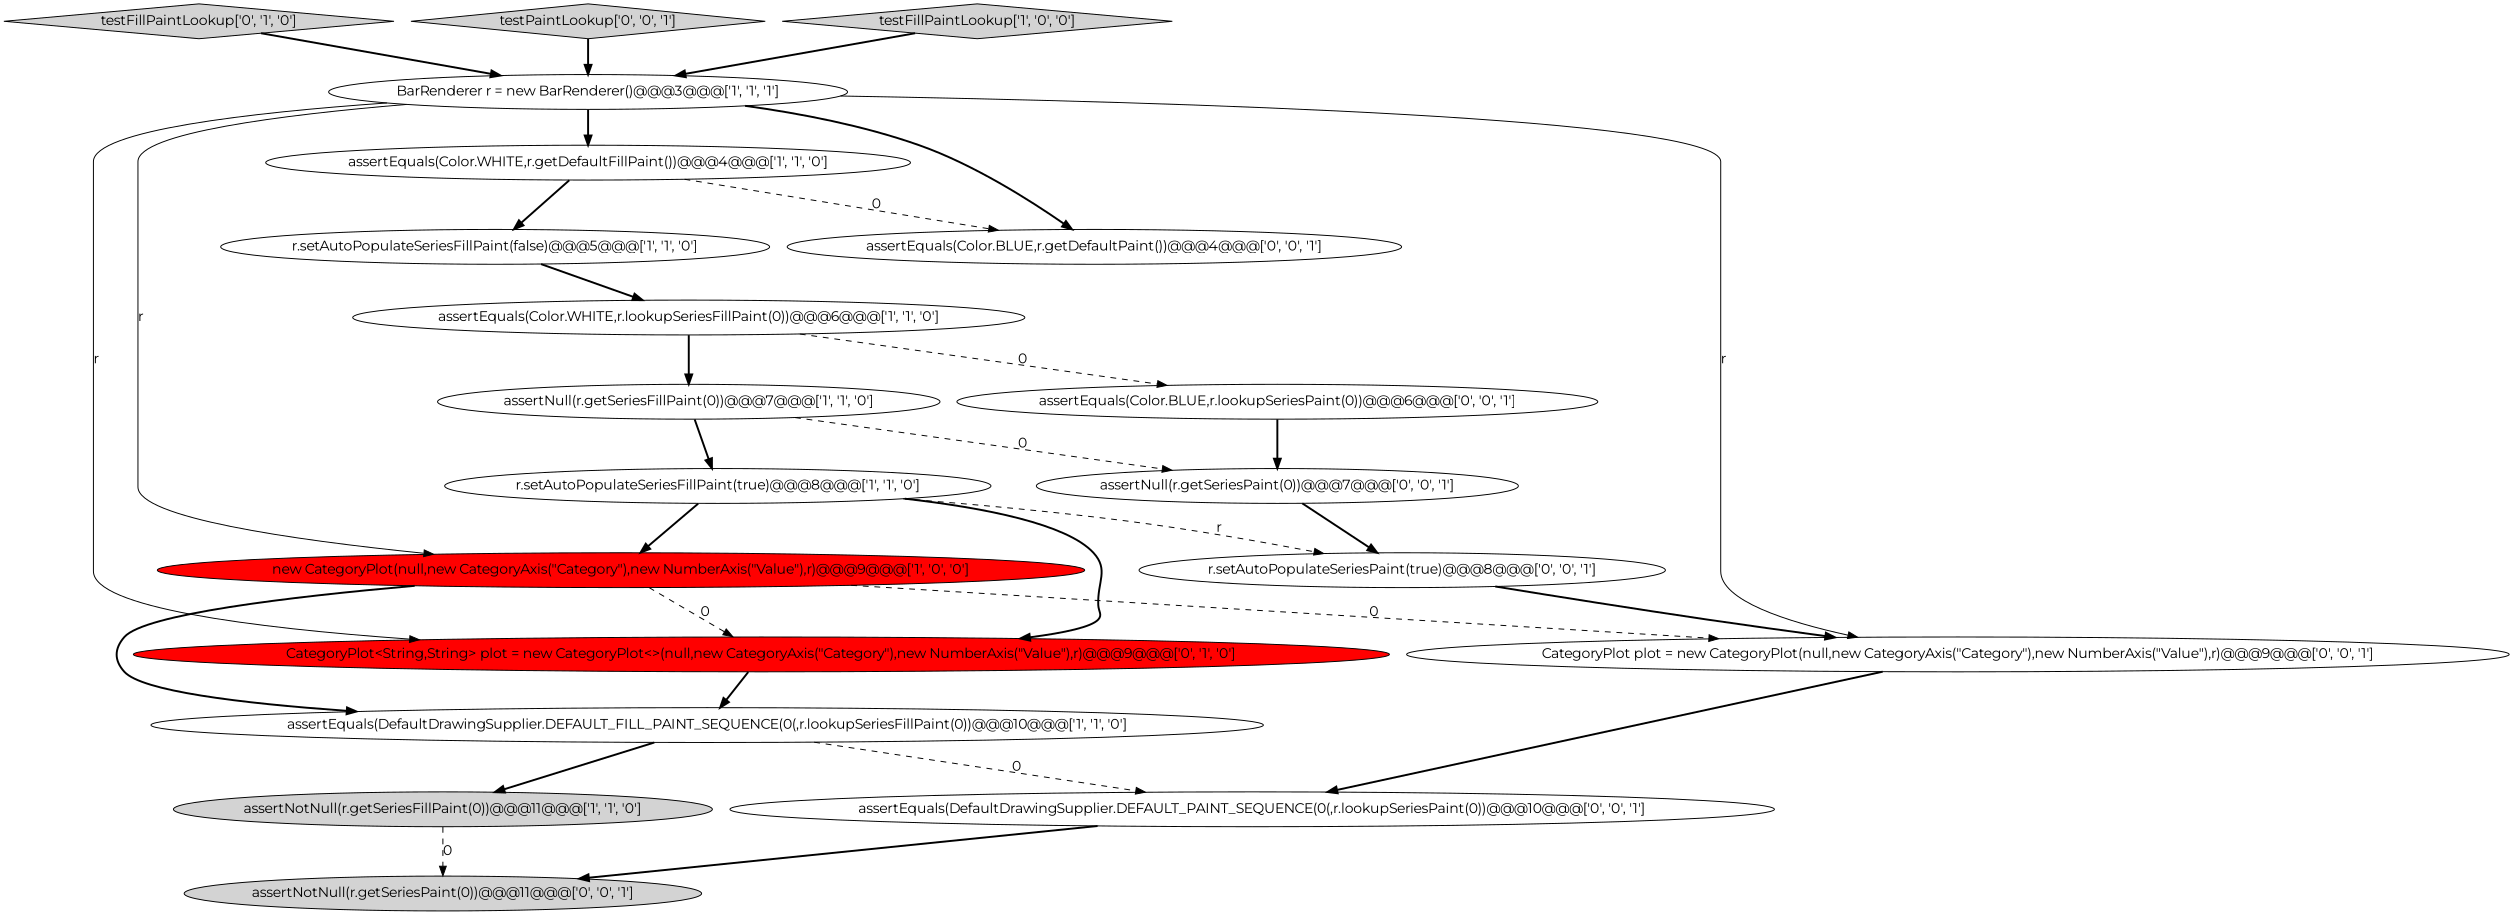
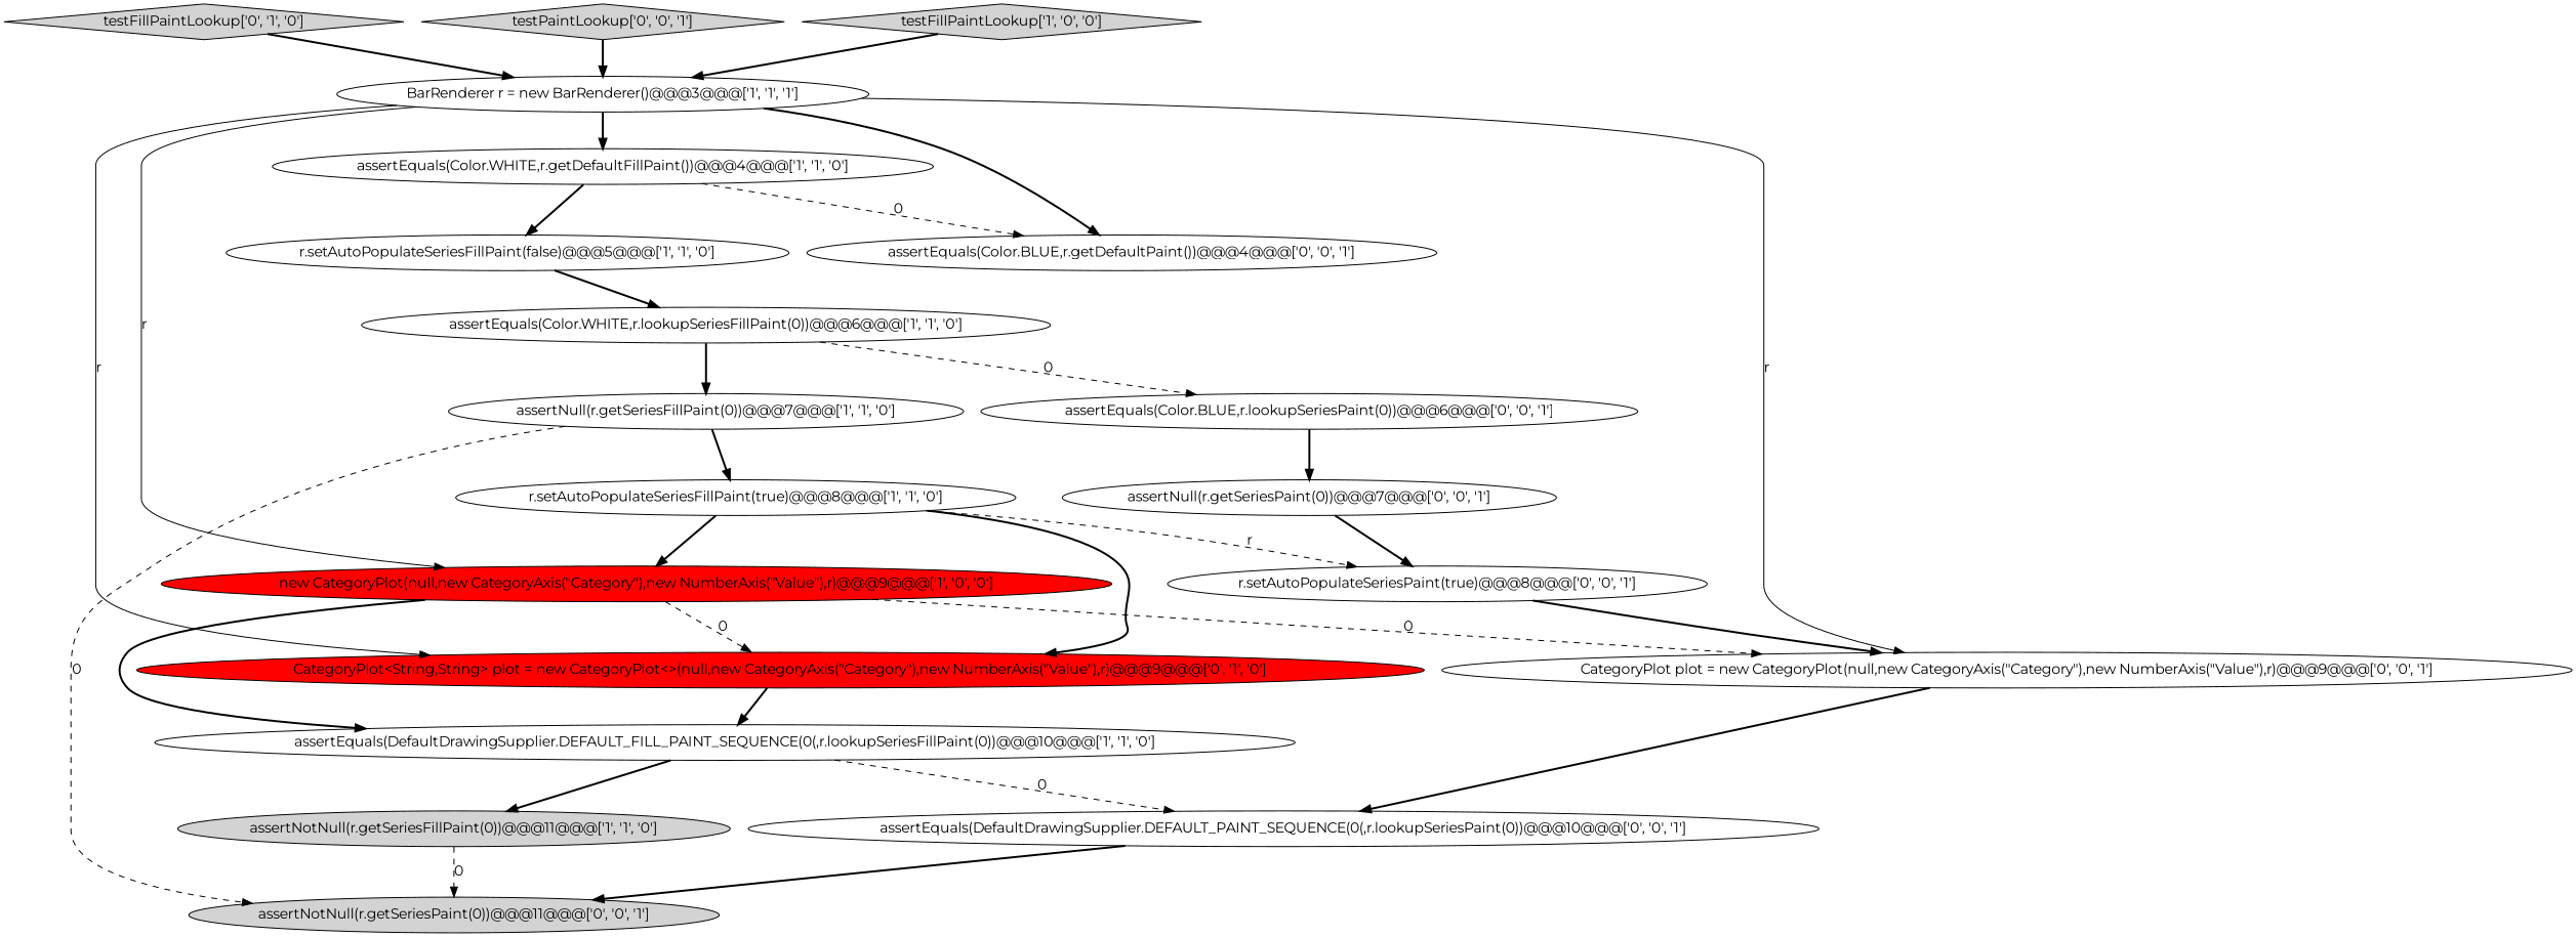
  digraph {
    fontname=Montserrat
    node [fillcolor=white fontname=Montserrat shape=ellipse style=filled]
    edge [fontname=Montserrat style=bold]
    n1 [fillcolor=lightgray label="assertNotNull(r.getSeriesPaint(0))@@@11@@@['0', '0', '1']"]
    n2 [label="assertEquals(Color.BLUE,r.getDefaultPaint())@@@4@@@['0', '0', '1']"]
    n3 [fillcolor=red label="CategoryPlot<String,String> plot = new CategoryPlot<>(null,new CategoryAxis(\"Category\"),new NumberAxis(\"Value\"),r)@@@9@@@['0', '1', '0']"]
    n4 [label="assertEquals(DefaultDrawingSupplier.DEFAULT_FILL_PAINT_SEQUENCE(0(,r.lookupSeriesFillPaint(0))@@@10@@@['1', '1', '0']"]
    n5 [label="assertEquals(DefaultDrawingSupplier.DEFAULT_PAINT_SEQUENCE(0(,r.lookupSeriesPaint(0))@@@10@@@['0', '0', '1']"]
    n6 [fillcolor=lightgray label="assertNotNull(r.getSeriesFillPaint(0))@@@11@@@['1', '1', '0']"]
    n7 [fillcolor=lightgray label="testFillPaintLookup['0', '1', '0']" shape=diamond]
    n8 [label="BarRenderer r = new BarRenderer()@@@3@@@['1', '1', '1']"]
    n9 [fillcolor=red label="new CategoryPlot(null,new CategoryAxis(\"Category\"),new NumberAxis(\"Value\"),r)@@@9@@@['1', '0', '0']"]
    n10 [label="CategoryPlot plot = new CategoryPlot(null,new CategoryAxis(\"Category\"),new NumberAxis(\"Value\"),r)@@@9@@@['0', '0', '1']"]
    n11 [label="assertEquals(Color.WHITE,r.getDefaultFillPaint())@@@4@@@['1', '1', '0']"]
    n12 [label="assertNull(r.getSeriesPaint(0))@@@7@@@['0', '0', '1']"]
    n13 [label="r.setAutoPopulateSeriesPaint(true)@@@8@@@['0', '0', '1']"]
    n14 [label="r.setAutoPopulateSeriesFillPaint(true)@@@8@@@['1', '1', '0']"]
    n15 [label="assertEquals(Color.BLUE,r.lookupSeriesPaint(0))@@@6@@@['0', '0', '1']"]
    n16 [label="r.setAutoPopulateSeriesFillPaint(false)@@@5@@@['1', '1', '0']"]
    n17 [label="assertEquals(Color.WHITE,r.lookupSeriesFillPaint(0))@@@6@@@['1', '1', '0']"]
    n18 [label="assertNull(r.getSeriesFillPaint(0))@@@7@@@['1', '1', '0']"]
    n19 [fillcolor=lightgray label="testPaintLookup['0', '0', '1']" shape=diamond]
    n20 [fillcolor=lightgray label="testFillPaintLookup['1', '0', '0']" shape=diamond]
    n3 -> n4
    n4 -> n5 [label=0 style=dashed]
    n4 -> n6
    n5 -> n1
    n6 -> n1 [label=0 style=dashed]
    n7 -> n8
    n8 -> n2
    n8 -> n3 [label=r style=solid]
    n8 -> n9 [label=r style=solid]
    n8 -> n10 [label=r style=solid]
    n8 -> n11
    n9 -> n3 [label=0 style=dashed]
    n9 -> n4
    n9 -> n10 [label=0 style=dashed]
    n10 -> n5
    n11 -> n2 [label=0 style=dashed]
    n11 -> n16
    n12 -> n13
    n13 -> n10
    n14 -> n3
    n14 -> n9
    n14 -> n13 [label=r style=dashed]
    n15 -> n12
    n16 -> n17
    n17 -> n15 [label=0 style=dashed]
    n17 -> n18
-   n18 -> n12 [label=0 style=dashed]
+   n18 -> n1 [label=0 style=dashed]
    n18 -> n14
    n19 -> n8
    n20 -> n8
  }
